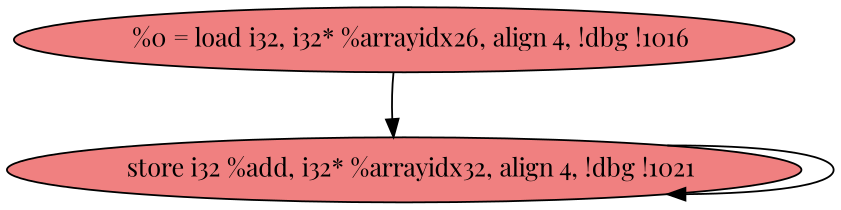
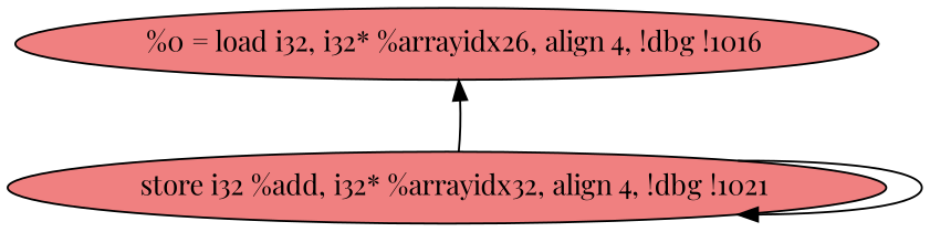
  digraph {
    fontname="Playfair Display"
    node [fillcolor=lightcoral shape=ellipse style=filled fontname="Playfair Display"]
    edge [fontname="Playfair Display"]
    n1 [label="  %0 = load i32, i32* %arrayidx26, align 4, !dbg !1016"]
    n2 [label="  store i32 %add, i32* %arrayidx32, align 4, !dbg !1021"]
-   n1 -> n2
+   n2 -> n1
    n2 -> n2
  }
